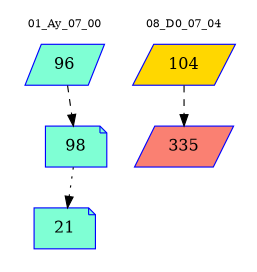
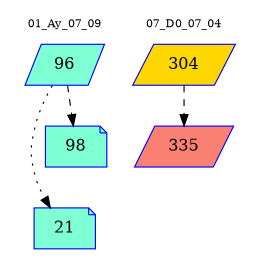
  digraph {
    node [color=blue fillcolor=aquamarine shape=parallelogram style=filled]
    edge [color=black style=dashed]
    n1 [label=96]
    n2 [label=21 shape=note]
    n3 [label=98 shape=note]
-   n4 [fillcolor=gold label=104]
+   n4 [fillcolor=gold label=304]
    n5 [fillcolor=salmon label=335]
    subgraph cluster_1 {
      color=white
      fontsize=10
-     label="01_Ay_07_00"
+     label="01_Ay_07_09"
      n1
      n2
      n3
    }
    subgraph cluster_2 {
      color=white
      fontsize=10
-     label="08_D0_07_04"
+     label="07_D0_07_04"
      n4
      n5
    }
-   n3 -> n2 [style=dotted]
+   n1 -> n2 [style=dotted]
    n1 -> n3
    n4 -> n5
  }
